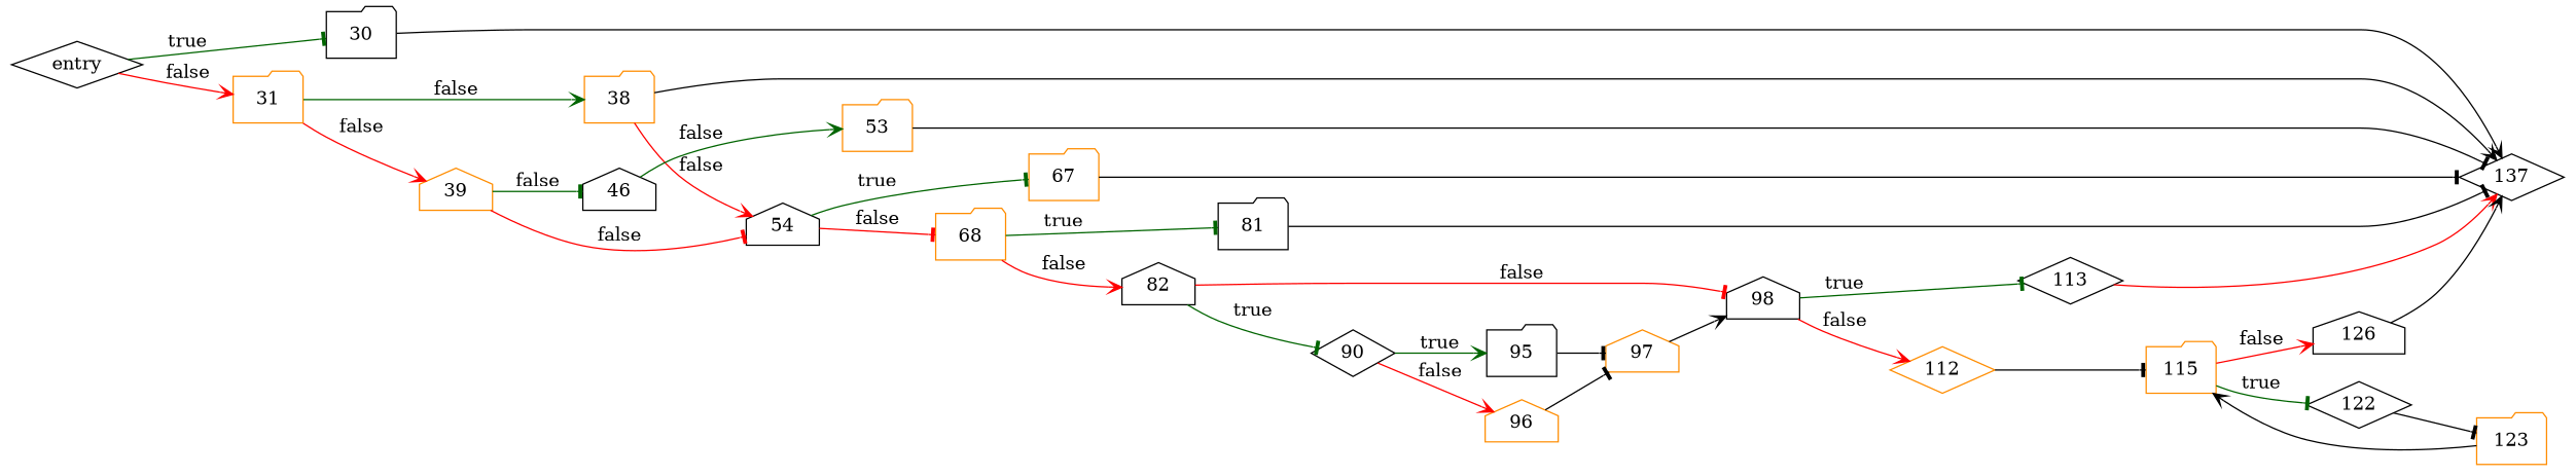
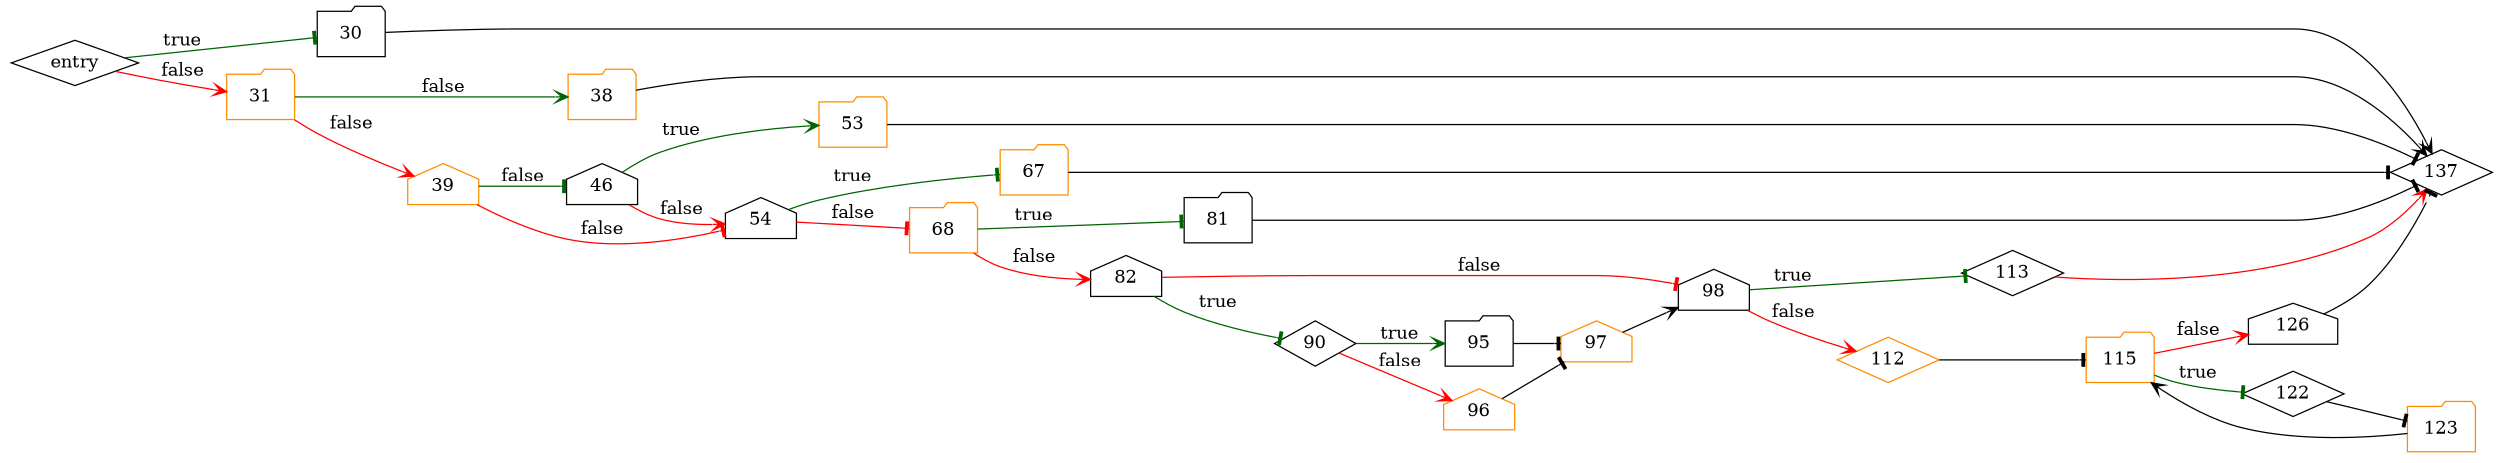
  digraph {
    rankdir=LR
    node [color=black shape=folder]
    edge [arrowhead=tee]
    n1 [label=entry shape=diamond]
    30
    31 [color=darkorange]
    137 [shape=diamond]
    38 [color=darkorange]
    39 [color=darkorange shape=house]
    46 [shape=house]
    54 [shape=house]
    53 [color=darkorange]
    67 [color=darkorange]
    68 [color=darkorange]
    81
    82 [shape=house]
    90 [shape=diamond]
    98 [shape=house]
    95
    96 [color=darkorange shape=house]
    113 [shape=diamond]
    n19 [color=darkorange label=112 shape=diamond]
    97 [color=darkorange shape=house]
    115 [color=darkorange]
    122 [shape=diamond]
    126 [shape=house]
    123 [color=darkorange]
    n1 -> 30 [color=darkgreen label=true]
    n1 -> 31 [arrowhead=vee color=red label=false]
    30 -> 137 [arrowhead=vee]
    31 -> 38 [arrowhead=vee color=darkgreen label=false]
    31 -> 39 [arrowhead=vee color=red label=false]
    38 -> 137 [arrowhead=vee]
    39 -> 46 [color=darkgreen label=false]
    39 -> 54 [color=red label=false]
-   38 -> 54 [arrowhead=vee color=red label=false]
-   46 -> 53 [arrowhead=vee color=darkgreen label=false]
+   46 -> 54 [arrowhead=vee color=red label=false]
+   46 -> 53 [arrowhead=vee color=darkgreen label=true]
    54 -> 67 [color=darkgreen label=true]
    54 -> 68 [color=red label=false]
    53 -> 137
    67 -> 137
    68 -> 81 [color=darkgreen label=true]
    68 -> 82 [arrowhead=vee color=red label=false]
    81 -> 137
    82 -> 90 [color=darkgreen label=true]
    82 -> 98 [color=red label=false]
    90 -> 95 [arrowhead=vee color=darkgreen label=true]
    90 -> 96 [arrowhead=vee color=red label=false]
    98 -> 113 [color=darkgreen label=true]
    98 -> n19 [arrowhead=vee color=red label=false]
    95 -> 97
    96 -> 97
    113 -> 137 [arrowhead=vee color=red]
    n19 -> 115
    97 -> 98 [arrowhead=vee]
    115 -> 122 [color=darkgreen label=true]
    115 -> 126 [arrowhead=vee color=red label=false]
    122 -> 123
-   126 -> 137 [arrowhead=vee]
+   126 -> 137
    123 -> 115 [arrowhead=vee]
  }
